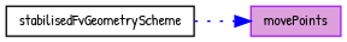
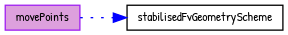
  digraph {
    rankdir=LR
    fontname="Patrick Hand"
    node [fontname="Patrick Hand" fontsize=10 shape=box style=filled]
    n1 [color=black fillcolor=white fontcolor=black height=0.2 label=stabilisedFvGeometryScheme width=0.4]
    n2 [color=purple fillcolor=plum height=0.2 label=movePoints width=0.4]
-   n1 -> n2 [color=blue fontname="Patrick Hand" fontsize=10 labelfontname=Helvetica labelfontsize=10 style=dotted arrowhead=normal]
+   n2 -> n1 [color=blue fontname="Patrick Hand" fontsize=10 labelfontname=Helvetica labelfontsize=10 style=dotted arrowhead=normal]
  }
